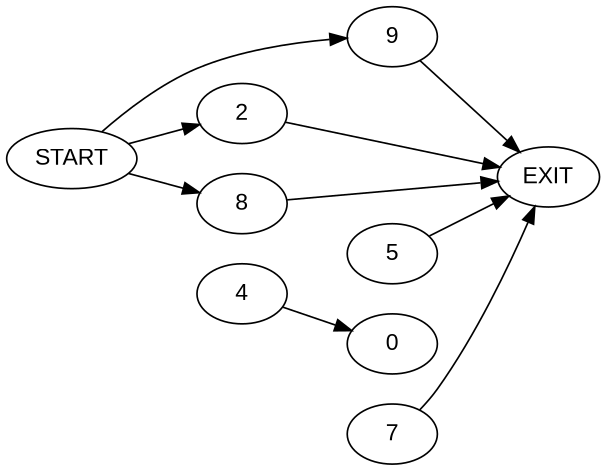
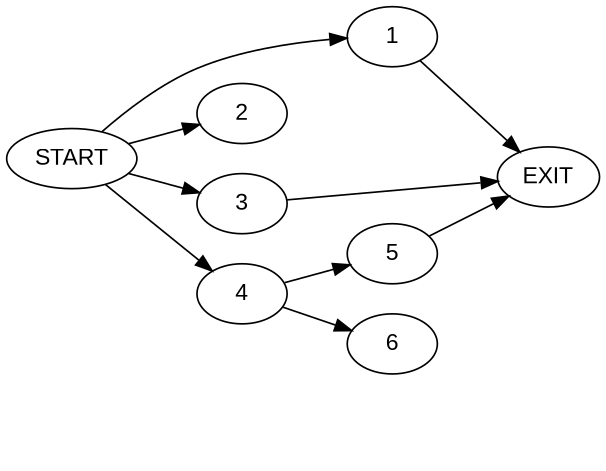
  digraph {
    fontname="Liberation Sans"
    rankdir=LR
    node [fontname="Liberation Sans"]
    edge [fontname="Liberation Sans"]
    n1 [label=START]
-   1 [label=9]
+   1
    2
-   3 [label=8]
+   3
    4
    n6 [label=EXIT]
    5
-   6 [label=0]
-   7
+   6
    n1 -> 1
    n1 -> 2
    n1 -> 3
+   n1 -> 4
    1 -> n6
-   2 -> n6
    3 -> n6
+   4 -> 5
    4 -> 6
    5 -> n6
-   7 -> n6
  }
